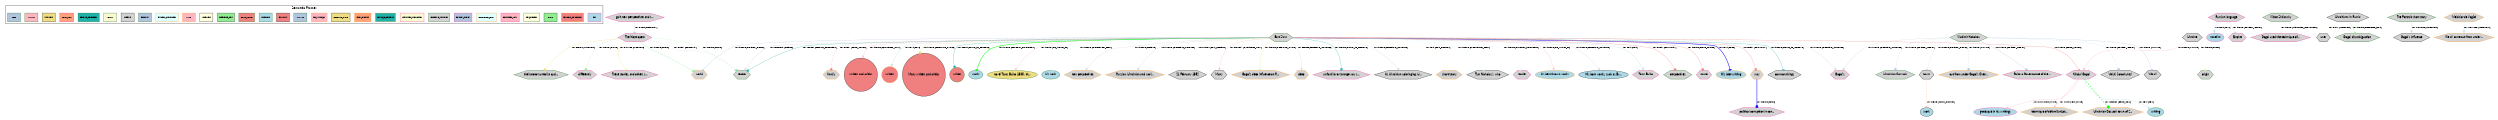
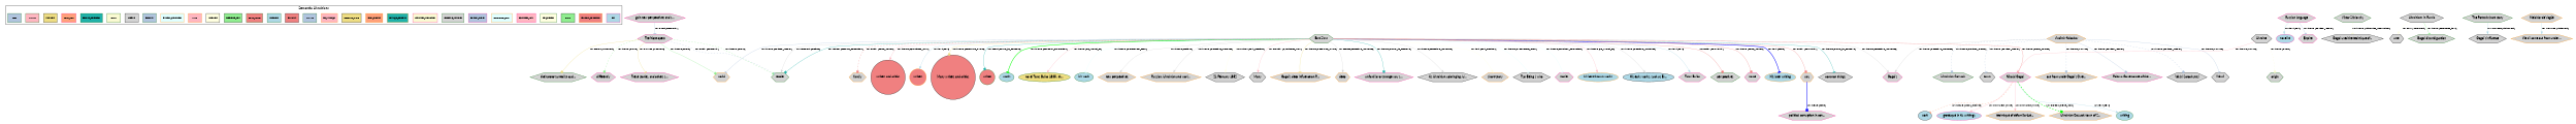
  digraph {
    bgcolor=white
    compound=true
    fontname=Lato
    rankdir=TB
    node [color=darkgreen fillcolor=lightgray fontname=Lato fontsize=12 shape=hexagon style=filled]
    edge [color=lightsteelblue fontname=Lato fontsize=10 penwidth=1 style=solid]
    n1 [color=deeppink fillcolor=lightblue fontsize=8 label=Text shape=box]
    n2 [color=darkorange fillcolor=lightcoral fontsize=8 label=Temporal_collocation shape=box]
    n3 [color=black fillcolor=lightgreen fontsize=8 label=Grasp shape=box]
    n4 [fillcolor=lightyellow fontsize=8 label=Text_creation shape=box]
    n5 [color=deeppink fillcolor=lightpink fontsize=8 label=Quantified_mass shape=box]
    n6 [color=darkorange fillcolor=lightcyan fontsize=8 label=Experiencer_focus shape=box]
    n7 [color=deeppink fillcolor=lightsteelblue fontsize=8 label=Political_locales shape=box]
    n8 [fontsize=8 label=Objective_influence shape=box]
    n9 [color=deeppink fillcolor=lightgoldenrodyellow fontsize=8 label=Attributed_information shape=box]
    n10 [color=darkorange fillcolor=lightseagreen fontsize=8 label=Cause_to_perceive shape=box]
    n11 [color=darkorange fillcolor=lightsalmon fontsize=8 label=Labor_product shape=box]
    n12 [color=black fillcolor=lightgoldenrod fontsize=8 label=Becoming_aware shape=box]
    n13 [color=darkorange fillcolor=lightpink fontsize=8 label=Be_subset_of shape=box]
    n14 [fillcolor=lightsteelblue fontsize=8 label=Arriving shape=box]
    n15 [color=black fillcolor=lightcoral fontsize=8 label=Familiarity shape=box]
    n16 [fillcolor=lightblue fontsize=8 label=Statement shape=box]
    n17 [fillcolor=lightcoral fontsize=8 label=Being_named shape=box]
    n18 [color=black fillcolor=lightgreen fontsize=8 label=Reference_text shape=box]
    n19 [color=black fillcolor=lightyellow fontsize=8 label=Increment shape=box]
    n20 [color=darkorange fillcolor=lightpink fontsize=8 label=Using shape=box]
    n21 [color=darkorange fillcolor=lightcyan fontsize=8 label=Duration_description shape=box]
    n22 [fillcolor=lightsteelblue fontsize=8 label=Capability shape=box]
    n23 [color=black fontsize=8 label=Getting shape=box]
    n24 [fillcolor=lightgoldenrodyellow fontsize=8 label=Origin shape=box]
    n25 [fillcolor=lightseagreen fontsize=8 label=Reading_perception shape=box]
    n26 [color=deeppink fillcolor=lightsalmon fontsize=8 label=Being_born shape=box]
    n27 [color=black fillcolor=lightgoldenrod fontsize=8 label=Judgment shape=box]
    n28 [fillcolor=lightpink fontsize=8 label=Kinship shape=box]
    n29 [fillcolor=lightsteelblue fontsize=8 label=Topic shape=box]
    n30 [color=black fillcolor=lightcoral label="writers and critics" shape=circle]
    n31 [color=darkorange fillcolor=lightcoral label=writers shape=circle]
    n32 [color=black fillcolor=lightcoral label="Many writers and critics" shape=circle]
    n33 [fillcolor=lightcoral label=writer shape=circle]
    n34 [fillcolor=lightblue label=works shape=ellipse]
    n35 [fillcolor=lightgoldenrod label="novel Taras Bulba 1835 , th..." shape=ellipse]
    n36 [fillcolor=lightblue label="his work" shape=ellipse]
    n37 [fillcolor=lightblue label=writing shape=ellipse]
    n38 [color=deeppink fillcolor=lightblue label=novelist shape=ellipse]
    n39 [color=darkorange fillcolor=lightblue label="his best-known works" shape=ellipse]
-   n40 [color=black fillcolor=lightblue label="His born works, such as Ev..." shape=ellipse]
+   n40 [color=black fillcolor=lightblue label="His early works, such as Ev..." shape=ellipse]
    n41 [color=darkorange fillcolor=lightblue label="His later writing" shape=ellipse]
    n42 [color=black fillcolor=lightblue label=work shape=ellipse]
    n43 [color=deeppink fillcolor=lightblue label="grotesque in his writings" shape=ellipse]
    n44 [color=darkorange label=way]
    n45 [color=deeppink label="political corruption in con..."]
    n46 [label="Viktor Shklovsky"]
-   n47 [color=deeppink label="Gogol used the technique of..."]
+   n47 [color=black label="Gogol used the technique of..."]
    n48 [label=reader]
    n49 [color=black label="common things"]
    n50 [color=black label=uses]
    n51 [color=darkorange label="out from under Gogol's Over..."]
    n52 [color=darkorange label=world]
    n53 [label="The Portrait short story"]
    n54 [color=black label="Gogol's influence"]
    n55 [color=darkorange label=family]
    n56 [color=deeppink label="The Nose opera"]
    n57 [label="their proto-surrealist qual..."]
    n58 [color=deeppink label=differently]
    n59 [color=deeppink label="These stories, and others s..."]
    n60 [color=deeppink label="gain new perspectives and s..."]
    n61 [label=origin]
    n62 [color=darkorange label="Melchior de Vogüé"]
    n63 [color=darkorange label="We all came out from under ..."]
    n64 [color=deeppink label="Poltava Governorate of the ..."]
    n65 [color=deeppink label="Gogol's"]
    n66 [label="Gogol disambiguation"]
    n67 [color=black label="Velyki Sorochyntsi"]
    n68 [color=darkorange label="new perspectives"]
    n69 [label="East Slavs"]
    n70 [color=darkorange label="Russian, Ukrainian and worl..."]
    n71 [color=black label="21 February 1852"]
    n72 [color=black label=Many]
    n73 [color=darkorange label="Gogol's deep influence on R..."]
    n74 [color=darkorange label=deep]
    n75 [color=deeppink label="unfamiliar or strange way s..."]
    n76 [color=black label="his Ukrainian upbringing, U..."]
    n77 [color=darkorange label="short-story"]
-   n78 [color=black label="Tsar Nicholas I, who"]
+   n78 [color=black label="Tsar Being I, who"]
    n79 [color=deeppink label=stories]
    n80 [color=deeppink label="Nikolai Gogol"]
    n81 [color=deeppink label="Taras Bulba"]
    n82 [label=perspectives]
    n83 [color=deeppink label=name]
    n84 [color=darkorange label="technique of defamiliarizat..."]
    n85 [color=darkorange label="Ukrainian Cossack town of S..."]
-   n86 [label="Vladimir Nabokov"]
+   n86 [color=darkorange label="Vladimir Nabokov"]
    n87 [color=black label="We all"]
    n88 [label="Ukrainian Cossack"]
    n89 [color=black label=town]
    n90 [color=deeppink label=Empire]
    n91 [color=black label="Ukrainians in Russia"]
    n92 [color=black label=Ukraine]
    n93 [color=deeppink label="Russian language"]
    subgraph cluster_1 {
      subgraph sub_2 {
        color=red
        fillcolor=lightcoral
        label=People
        style=filled
      }
    }
    subgraph cluster_3 {
      subgraph sub_4 {
        color=green
        fillcolor=lightgreen
        label=Locations
        style=filled
      }
    }
    subgraph cluster_5 {
      subgraph sub_6 {
        color=orange
        fillcolor=lightyellow
        label=Events
        style=filled
      }
    }
    subgraph cluster_7 {
      subgraph sub_8 {
        color=blue
        fillcolor=lightblue
        label=Concepts
        style=filled
      }
    }
    subgraph cluster_9 {
      subgraph sub_10 {
        color=gray
        fillcolor=lightgray
        label=Other
        style=filled
      }
    }
    subgraph cluster_11 {
      color=black
      fillcolor=white
-     label="Semantic Frames"
+     label="Semantic Ukrainians"
      rank=sink
      style=filled
      n1
      n2
      n3
      n4
      n5
      n6
      n7
      n8
      n9
      n10
      n11
      n12
      n13
      n14
      n15
      n16
      n17
      n18
      n19
      n20
      n21
      n22
      n23
      n24
      n25
      n26
      n27
      n28
      n29
    }
    n44 -> n45 [arrowhead=box color=blue label="has theme [Topic]" penwidth=2]
    n46 -> n47 [arrowhead=tee color=lightgoldenrodyellow label="has theme [Attributed_information]" style=dashed]
    n53 -> n54 [color=lightblue label="has message [Statement]" style=""]
    n56 -> n48 [arrowhead=box color=lightgreen label="has theme [Grasp]" style=dashed]
    n56 -> n48 [arrowhead=tee label="has entity [Capability]" style=dashed]
    n56 -> n52 [arrowhead=box color=lightgreen label="has theme [Grasp]"]
    n56 -> n57 [arrowhead=box color=lightgoldenrod label="has reason [Judgment]"]
    n56 -> n58 [arrowhead=box color=lightgreen label="has theme [Grasp]" style=dashed]
    n56 -> n59 [arrowhead=tee color=lightgoldenrod label="has evaluee [Judgment]"]
    n60 -> n56 [arrowhead=tee label="has event [Capability]"]
    n62 -> n63 [color=lightblue label="has message [Statement]" style=""]
    n69 -> n30 [color=lightpink label="has theme [Quantified_mass]" style=""]
    n69 -> n31 [color=lightblue label="has text [Text]" style=""]
    n69 -> n32 [arrowhead=box color=lightgoldenrod label="has theme [Becoming_aware]"]
    n69 -> n33 [arrowhead=box color=lightseagreen label="has agent [Cause_to_perceive]"]
    n69 -> n34 [arrowhead=tee color=green label="has theme [Temporal_collocation]" penwidth=2]
    n69 -> n35 [color=lightpink label="has theme [Be_subset_of]" style=""]
    n69 -> n36 [arrowhead=tee color=lightcyan label="has theme [Experiencer_focus]"]
    n69 -> n39 [color=lightpink label="has theme [Be_subset_of]" style=""]
    n69 -> n40 [color=lightgray label="has theme [Objective_influence]" style=""]
    n69 -> n41 [arrowhead=tee color=blue label="has text [Topic]" penwidth=2]
    n69 -> n44 [arrowhead=box color=lightcoral label="has entity [Familiarity]"]
    n69 -> n48 [arrowhead=box color=lightseagreen label="has reader [Reading_perception]"]
    n69 -> n48 [color=lightgray label="has recipient [Getting]" style=""]
    n69 -> n49 [arrowhead=tee color=lightseagreen label="has theme [Cause_to_perceive]"]
    n69 -> n52 [arrowhead=tee label="has theme [Political_locales]"]
    n69 -> n55 [arrowhead=box color=lightcoral label="has entity [Being_named]" style=dashed]
    n69 -> n65 [color=lightgray label="has theme [Objective_influence]" style=""]
    n69 -> n68 [color=lightgray label="has theme [Getting]" style=""]
    n69 -> n70 [color=lightgray label="has theme [Objective_influence]" style=""]
    n69 -> n71 [color=lightyellow label="has author [Text_creation]" style=""]
    n69 -> n72 [color=lightpink label="has quantity [Quantified_mass]" style=""]
    n69 -> n73 [arrowhead=tee color=lightgoldenrod label="has theme [Becoming_aware]"]
    n69 -> n74 [color=lightgray label="has degree [Objective_influence]" style=""]
    n69 -> n75 [arrowhead=box color=lightseagreen label="has theme [Cause_to_perceive]"]
    n69 -> n76 [color=lightgray label="has theme [Objective_influence]" style=""]
    n69 -> n77 [color=lightyellow label="has text [Text_creation]" style=""]
    n69 -> n78 [arrowhead=tee color=lightcyan label="has theme [Experiencer_focus]"]
    n69 -> n79 [arrowhead=tee color=lightcyan label="has theme [Duration_description]"]
    n69 -> n80 [arrowhead=tee color=lightcoral label="has theme [Being_named]"]
    n69 -> n81 [color=lightblue label="has text [Text]" style=""]
    n69 -> n82 [arrowhead=box color=lightcoral label="has entity [Familiarity]"]
    n69 -> n83 [arrowhead=box color=lightcoral label="has theme [Being_named]"]
    n80 -> n37 [color=lightblue label="has text [Text]" style=""]
-   n89 -> n42 [arrowhead=tee color=lightsalmon label="has theme [Labor_product]" style=dashed]
+   n80 -> n42 [arrowhead=tee color=lightsalmon label="has theme [Labor_product]" style=dashed]
    n80 -> n43 [color=lightpink label="has instrument [Using]" style=""]
    n80 -> n84 [color=lightpink label="has instrument [Using]" style=""]
    n80 -> n85 [arrowhead=box color=green label="has location [Being_born]" penwidth=2 style=dashed]
    n86 -> n51 [arrowhead=box label="has theme [Arriving]" style=dashed]
    n86 -> n64 [arrowhead=box label="has theme [Political_locales]"]
    n86 -> n65 [color=lightgray label="has theme [Objective_influence]" style=""]
    n86 -> n67 [arrowhead=box label="has theme [Political_locales]" style=dashed]
    n86 -> n87 [arrowhead=tee label="has theme [Arriving]"]
    n86 -> n88 [arrowhead=box label="has theme [Political_locales]" style=dashed]
    n86 -> n89 [arrowhead=tee label="has theme [Political_locales]" style=dashed]
    n91 -> n50 [color=lightyellow label="has class [Increment]" style=""]
    n91 -> n66 [arrowhead=tee color=lightgreen label="has theme [Reference_text]"]
    n92 -> n61 [arrowhead=box color=lightgoldenrodyellow label="has theme [Origin]" style=dashed]
    n92 -> n80 [color=lightpink label="has theme [Kinship]" style=""]
    n93 -> n38 [color=lightblue label="has text [Text]" style=""]
    n93 -> n90 [arrowhead=tee label="has theme [Political_locales]"]
  }
